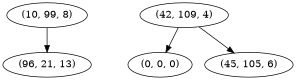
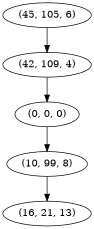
  digraph {
    n1 [label="(10, 99, 8)"]
    "(0, 0, 0)"
-   "(16, 21, 13)" [label="(96, 21, 13)"]
+   "(16, 21, 13)"
    "(42, 109, 4)"
    "(45, 105, 6)"
    n1 -> "(16, 21, 13)"
+   "(0, 0, 0)" -> n1
    "(42, 109, 4)" -> "(0, 0, 0)"
-   "(42, 109, 4)" -> "(45, 105, 6)"
+   "(45, 105, 6)" -> "(42, 109, 4)"
  }
